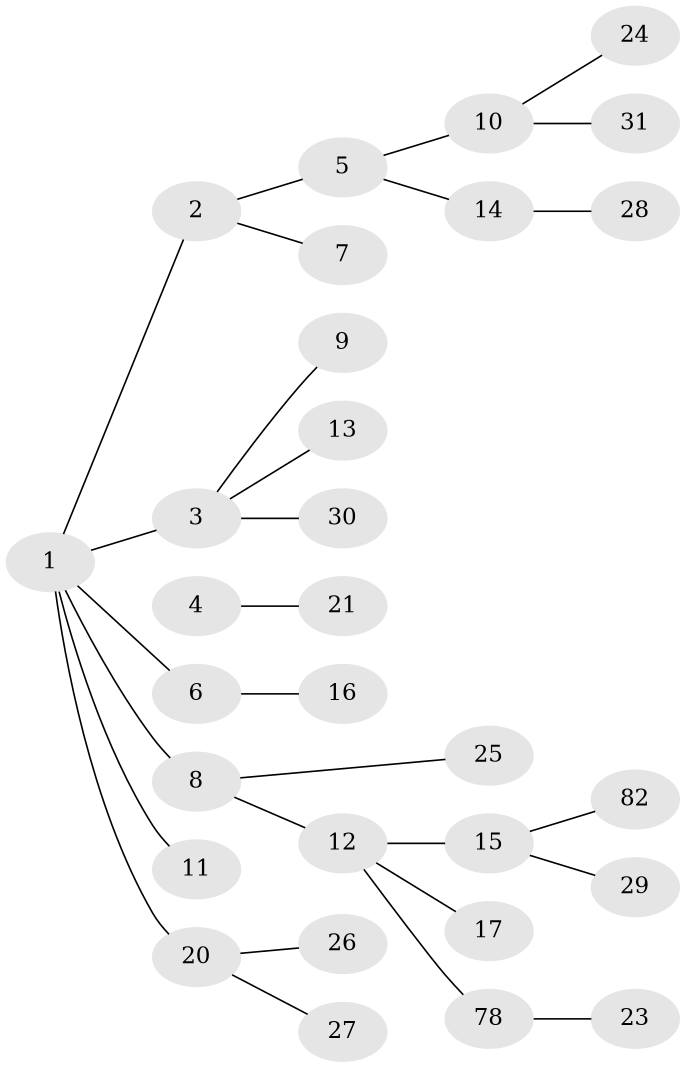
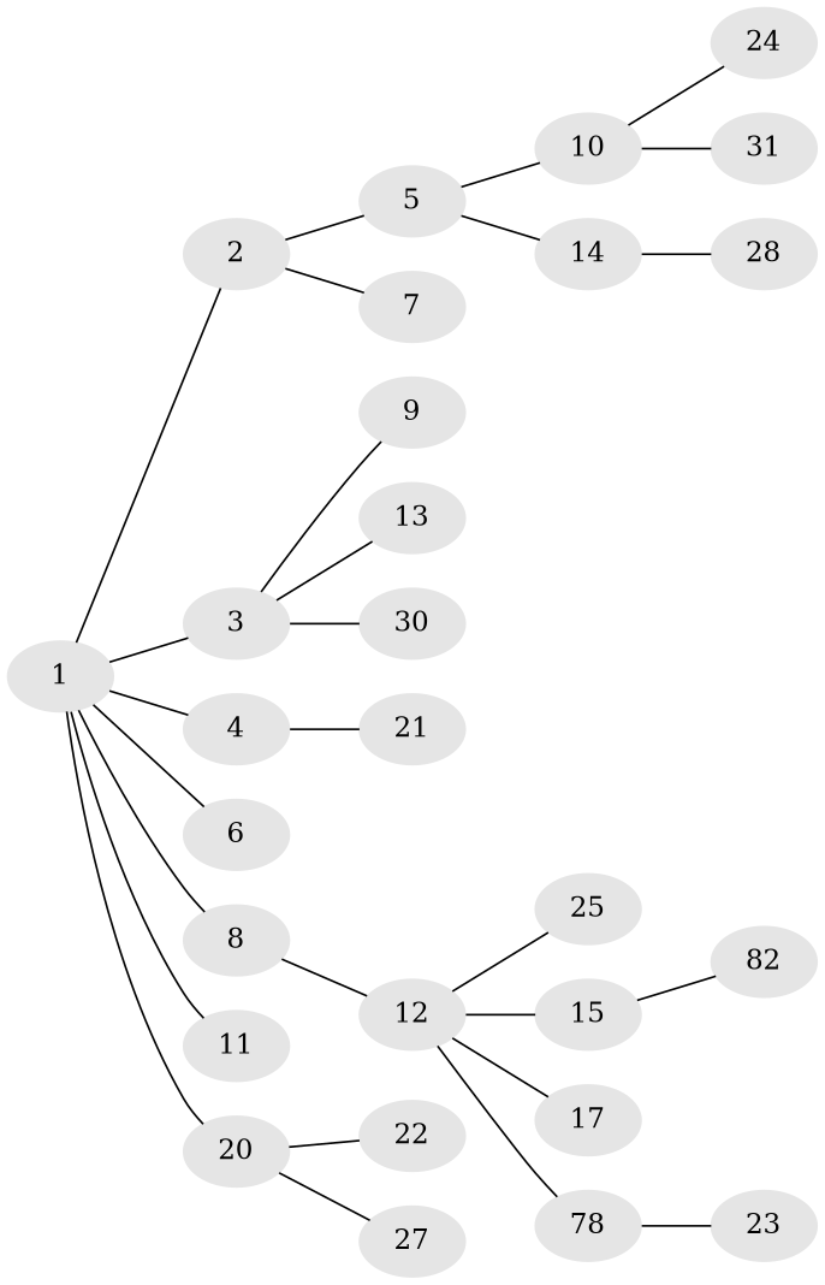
  graph {
    rankdir=LR
    node [color=gray90 style=filled]
    edge [weight=1.0]
    1
    2
    3
    4
    6
    8
    11
    20
    5
    7
    9
    13
    30
    21
-   16
    12
    25
-   26
+   26 [label=22]
    27
    10
    14
    24
    31
    28
    15
    17
    n27 [label=78]
    n28 [label=82]
-   29
    23
    1 -- 2
    1 -- 3 [weight=4.0]
+   1 -- 4
    1 -- 6
    1 -- 8
    1 -- 11
    1 -- 20
    2 -- 5 [weight=2.0]
    2 -- 7
    3 -- 9
    3 -- 13
    3 -- 30
    4 -- 21
-   6 -- 16
    8 -- 12 [weight=2.0]
-   8 -- 25
+   12 -- 25
    20 -- 26
    20 -- 27
    5 -- 10
    5 -- 14
    12 -- 15
    12 -- 17
    12 -- n27
    10 -- 24
    10 -- 31
    14 -- 28
    15 -- n28
-   15 -- 29
    n27 -- 23
  }
